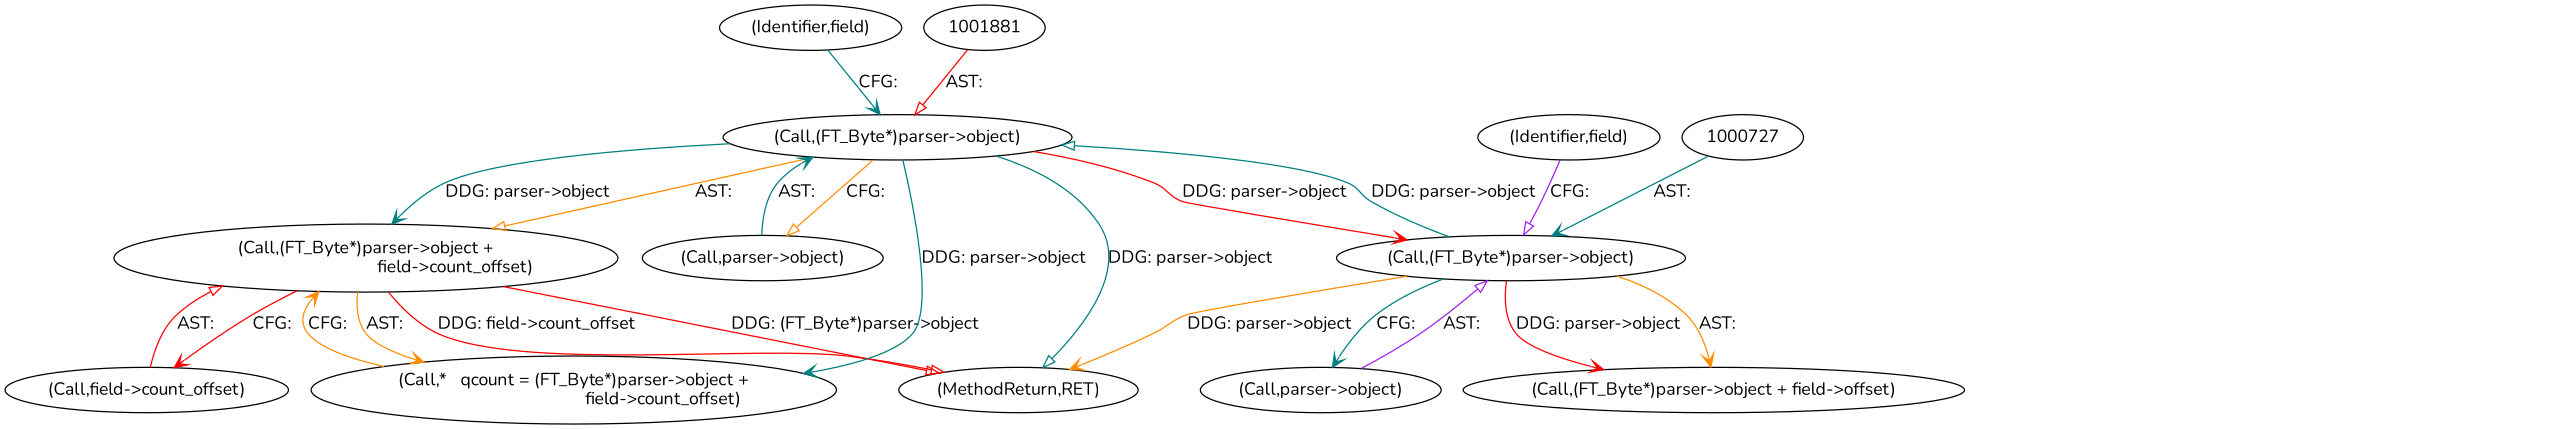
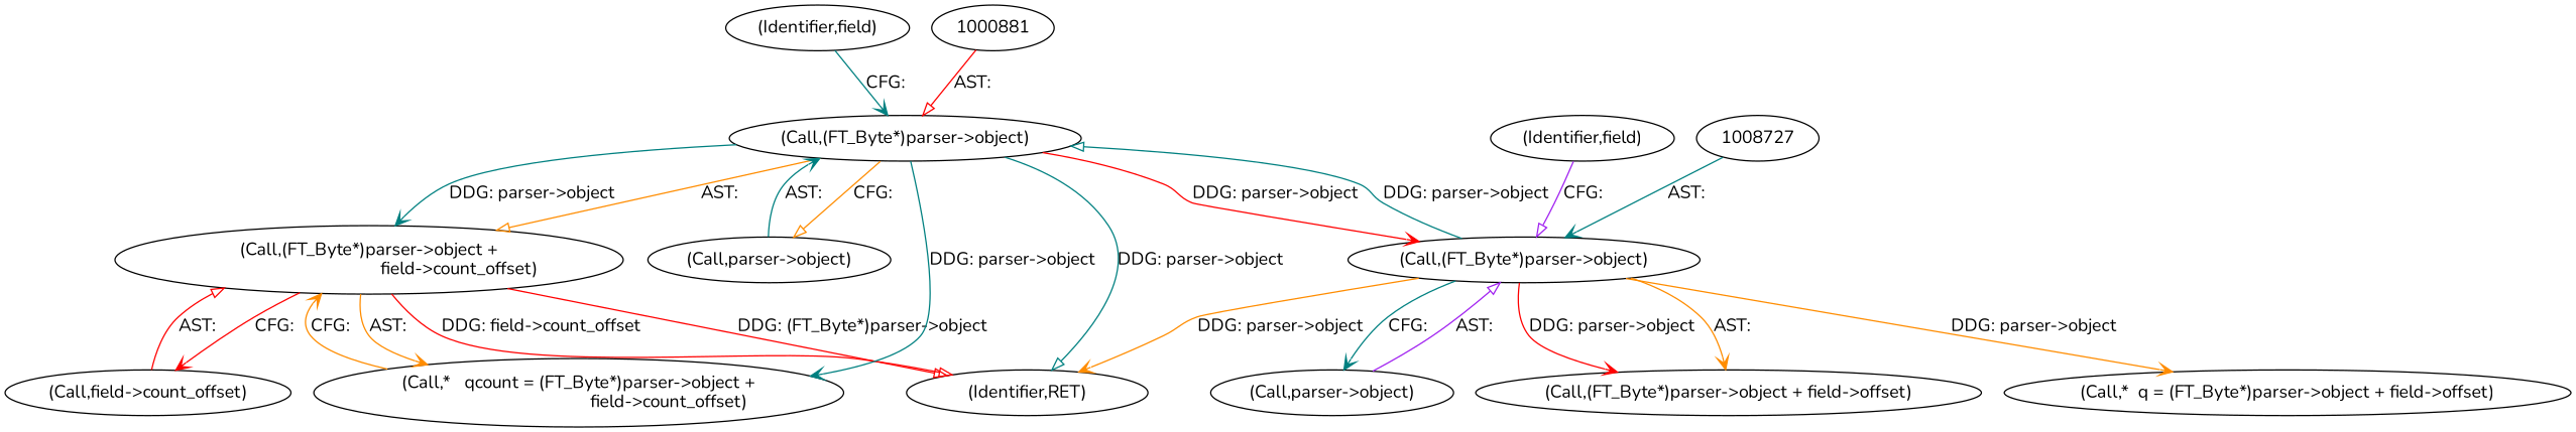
  digraph {
    fontname=Nunito
    node [fontname=Nunito]
    edge [arrowhead=vee color=teal fontname=Nunito]
    n1 [label="(Call,(FT_Byte*)parser->object +\n                                      field->count_offset)"]
-   n2 [label="(MethodReturn,RET)"]
+   n2 [label="(Identifier,RET)"]
    n3 [label="(Call,*   qcount = (FT_Byte*)parser->object +\n                                      field->count_offset)"]
    n4 [label="(Call,field->count_offset)"]
    n5 [label="(Call,(FT_Byte*)parser->object)"]
    n6 [label="(Call,(FT_Byte*)parser->object)"]
    n7 [label="(Call,parser->object)"]
    n8 [label="(Call,parser->object)"]
+   n9 [label="(Call,*  q = (FT_Byte*)parser->object + field->offset)"]
    n10 [label="(Call,(FT_Byte*)parser->object + field->offset)"]
    n11 [label="(Identifier,field)"]
    n12 [label="(Identifier,field)"]
-   1000881 [label=1001881]
-   1000727
+   1000881
+   1000727 [label=1008727]
    n1 -> n2 [arrowhead=onormal color=red label="DDG: field->count_offset"]
    n1 -> n2 [arrowhead=onormal color=red label="DDG: (FT_Byte*)parser->object"]
    n1 -> n3 [color=darkorange label="AST: "]
    n1 -> n4 [color=red label="CFG: "]
    n3 -> n1 [color=darkorange label="CFG: "]
    n4 -> n1 [arrowhead=onormal color=red label="AST: "]
    n5 -> n1 [arrowhead=onormal color=darkorange label="AST: "]
    n5 -> n1 [label="DDG: parser->object"]
    n5 -> n2 [arrowhead=onormal label="DDG: parser->object"]
    n5 -> n3 [label="DDG: parser->object"]
    n5 -> n6 [color=red label="DDG: parser->object"]
    n5 -> n7 [arrowhead=onormal color=darkorange label="CFG: "]
    n6 -> n2 [color=darkorange label="DDG: parser->object"]
    n6 -> n5 [arrowhead=onormal label="DDG: parser->object"]
    n6 -> n8 [label="CFG: "]
+   n6 -> n9 [color=darkorange label="DDG: parser->object"]
    n6 -> n10 [color=darkorange label="AST: "]
    n6 -> n10 [color=red label="DDG: parser->object"]
    n7 -> n5 [label="AST: "]
    n8 -> n6 [arrowhead=onormal color=purple label="AST: "]
    n11 -> n6 [arrowhead=onormal color=purple label="CFG: "]
    n12 -> n5 [label="CFG: "]
    1000881 -> n5 [arrowhead=onormal color=red label="AST: "]
    1000727 -> n6 [label="AST: "]
  }
